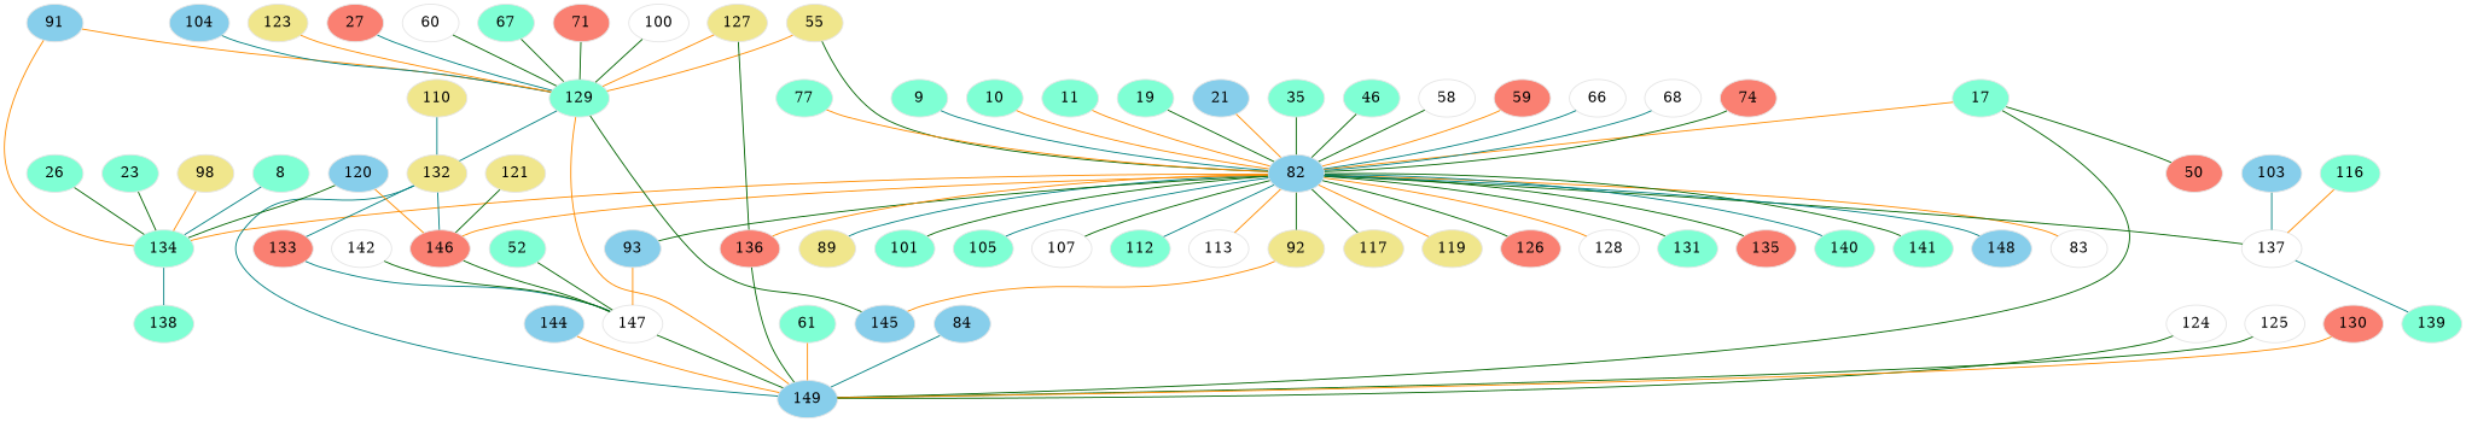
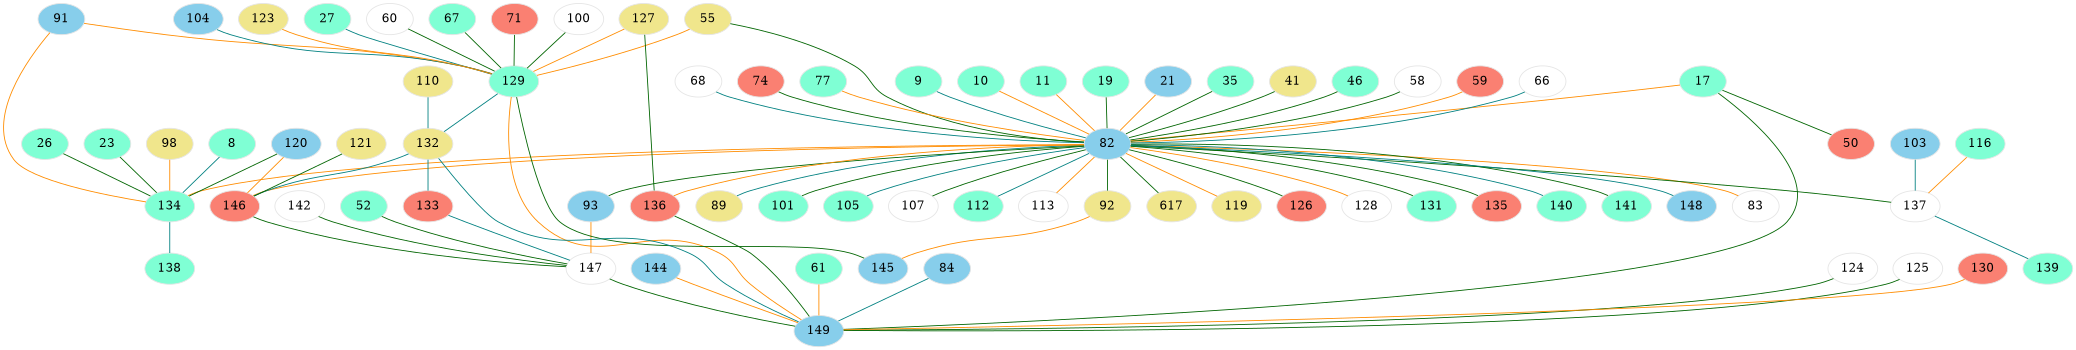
  graph {
    node [color=gray90 fillcolor=aquamarine style=filled]
    edge [color=darkgreen]
    134 [super="+79+102"]
    138
    8
    82 [fillcolor=skyblue super="+36+5"]
    83 [fillcolor=white]
    89 [fillcolor=khaki]
    92 [fillcolor=khaki super="+81"]
    93 [fillcolor=skyblue]
    101 [super="+44+62"]
    105
    107 [fillcolor=white]
    112
    113 [fillcolor=white]
-   117 [fillcolor=khaki super="+4+95"]
+   117 [fillcolor=khaki super="+4+95" label=617]
    119 [fillcolor=khaki]
    126 [fillcolor=salmon]
    128 [fillcolor=white super="+48"]
    131
    135 [fillcolor=salmon]
    136 [fillcolor=salmon super="+24"]
    137 [fillcolor=white super="+94+76"]
    140
    141 [super="+88"]
    146 [fillcolor=salmon super="+96+43+85"]
    148 [fillcolor=skyblue]
    9
    10
    11
    17 [super="+6"]
    50 [fillcolor=salmon]
    149 [fillcolor=skyblue super="+80+70+143"]
    19 [super="+12"]
    21 [fillcolor=skyblue]
    26
    129 [super="+16"]
    145 [fillcolor=skyblue]
    132 [fillcolor=khaki super="+97+108"]
-   27 [fillcolor=salmon]
+   27
    35
+   41 [fillcolor=khaki]
    46
    147 [fillcolor=white super="+118+69"]
    52
    n44 [label=23]
    55 [fillcolor=khaki]
    58 [fillcolor=white]
    59 [fillcolor=salmon]
    60 [fillcolor=white]
    61
    66 [fillcolor=white]
    67
    68 [fillcolor=white]
    71 [fillcolor=salmon]
    74 [fillcolor=salmon super="+25"]
    77
    139
    84 [fillcolor=skyblue]
    91 [fillcolor=skyblue]
    98 [fillcolor=khaki]
    100 [fillcolor=white]
    103 [fillcolor=skyblue]
    104 [fillcolor=skyblue]
    110 [fillcolor=khaki super="+28"]
    133 [fillcolor=salmon super="+106"]
    116
    120 [fillcolor=skyblue]
    121 [fillcolor=khaki super="+54+114"]
    123 [fillcolor=khaki super="+63"]
    124 [fillcolor=white]
    125 [fillcolor=white]
    127 [fillcolor=khaki super="+99+111"]
    130 [fillcolor=salmon]
    142 [fillcolor=white]
    144 [fillcolor=skyblue super="+115"]
    134 -- 138 [color=teal]
    8 -- 134 [color=teal]
    82 -- 134 [color=darkorange weight=5]
    82 -- 83 [color=darkorange]
    82 -- 89 [color=teal]
    82 -- 92 [weight=2]
    82 -- 93
    82 -- 101
    82 -- 105 [color=teal]
    82 -- 107
    82 -- 112 [color=teal]
    82 -- 113 [color=darkorange]
    82 -- 117
    82 -- 119 [color=darkorange]
    82 -- 126
    82 -- 128 [color=darkorange]
    82 -- 131
    82 -- 135 [weight=2]
    82 -- 136 [color=darkorange weight=3]
    82 -- 137 [weight=2]
    82 -- 140 [color=teal]
    82 -- 141
    82 -- 146 [color=darkorange]
    82 -- 148 [color=teal]
    92 -- 145 [color=darkorange]
    93 -- 147 [color=darkorange weight=12]
    136 -- 149
    137 -- 139 [color=teal]
    146 -- 147
    9 -- 82 [color=teal]
    10 -- 82 [color=darkorange]
    11 -- 82 [color=darkorange]
    17 -- 82 [color=darkorange weight=3]
    17 -- 50
    17 -- 149 [weight=2]
    19 -- 82
    21 -- 82 [color=darkorange]
    26 -- 134
    129 -- 149 [color=darkorange]
    129 -- 145
    129 -- 132 [color=teal]
    132 -- 146 [color=teal weight=2]
    132 -- 149 [color=teal]
    132 -- 133 [color=teal]
    27 -- 129 [color=teal]
    35 -- 82
+   41 -- 82
    46 -- 82
    147 -- 149 [weight=2]
    52 -- 147
    n44 -- 134
    55 -- 82
    55 -- 129 [color=darkorange weight=4]
    58 -- 82
    59 -- 82 [color=darkorange]
    60 -- 129
    61 -- 149 [color=darkorange]
    66 -- 82 [color=teal]
    67 -- 129
    68 -- 82 [color=teal]
    71 -- 129
    74 -- 82
    77 -- 82 [color=darkorange]
    84 -- 149 [color=teal]
    91 -- 134 [color=darkorange]
    91 -- 129 [color=darkorange]
    98 -- 134 [color=darkorange]
    100 -- 129
    103 -- 137 [color=teal]
    104 -- 129 [color=teal]
    110 -- 132 [color=teal]
    133 -- 147 [color=teal]
    116 -- 137 [color=darkorange]
    120 -- 134
    120 -- 146 [color=darkorange]
    121 -- 146
    123 -- 129 [color=darkorange]
    124 -- 149
    125 -- 149
    127 -- 136
    127 -- 129 [color=darkorange]
    130 -- 149 [color=darkorange]
    142 -- 147
    144 -- 149 [color=darkorange]
  }
